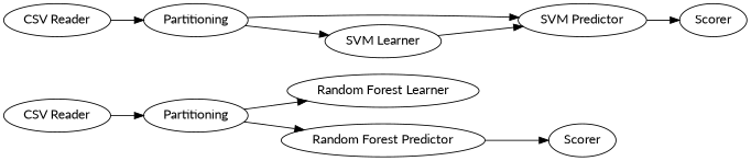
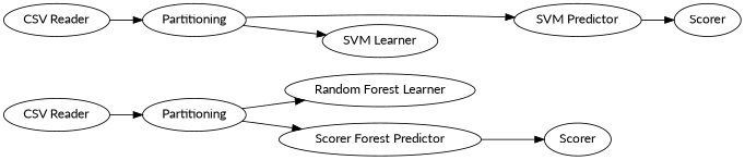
  digraph {
    fontname=Lato
    rankdir=LR
    node [fontname=Lato]
    edge [fontname=Lato]
    n1 [label=Partitioning]
    n2 [label="Random Forest Learner"]
-   n3 [label="Random Forest Predictor"]
+   n3 [label="Scorer Forest Predictor"]
    n4 [label=Scorer]
    n5 [label="SVM Predictor"]
    n6 [label=Scorer]
    n7 [label="SVM Learner"]
    n8 [label="CSV Reader"]
    n9 [label=Partitioning]
    n10 [label="CSV Reader"]
    n1 -> n2
    n1 -> n3
    n3 -> n4
    n5 -> n6
-   n7 -> n5
    n8 -> n9
    n9 -> n5
    n9 -> n7
    n10 -> n1
  }
